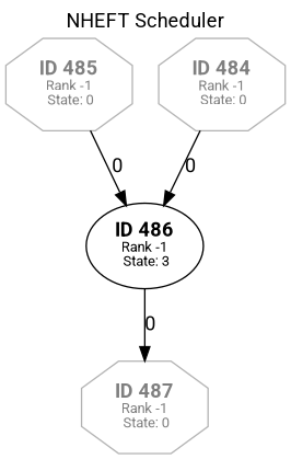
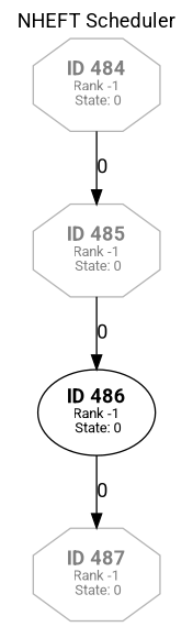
  digraph {
    fontname=Roboto
    label="NHEFT Scheduler"
    labelloc=t
    node [color=gray70 fontcolor=gray50 fontname=Roboto shape=octagon]
    edge [color=black fontname=Roboto]
    n1 [label=<<B>ID 487</B><BR /><FONT POINT-SIZE="10">Rank -1<BR /> State: 0</FONT>>]
-   n2 [label=<<B>ID 486</B><BR /><FONT POINT-SIZE="10">Rank -1<BR /> State: 3</FONT>> color="" fontcolor="" shape=""]
+   n2 [label=<<B>ID 486</B><BR /><FONT POINT-SIZE="10">Rank -1<BR /> State: 0</FONT>> color="" fontcolor="" shape=""]
    n3 [label=<<B>ID 485</B><BR /><FONT POINT-SIZE="10">Rank -1<BR /> State: 0</FONT>>]
    n4 [label=<<B>ID 484</B><BR /><FONT POINT-SIZE="10">Rank -1<BR /> State: 0</FONT>>]
    n2 -> n1 [label=<0>]
    n3 -> n2 [label=<0>]
-   n4 -> n2 [label=<0>]
+   n4 -> n3 [label=<0>]
  }
